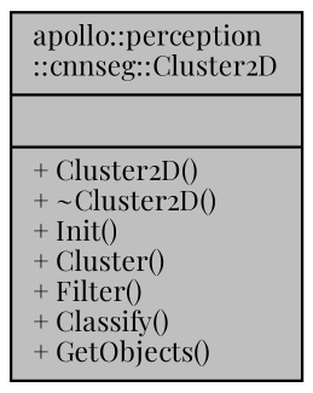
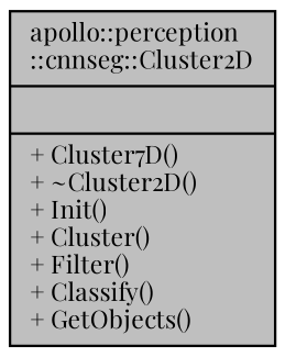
  digraph {
    fontname="Playfair Display"
-   n1 [color=black fillcolor=grey75 fontcolor=black fontname="Playfair Display" fontsize=10 height=0.2 label="{apollo::perception\l::cnnseg::Cluster2D\n||+ Cluster2D()\l+ ~Cluster2D()\l+ Init()\l+ Cluster()\l+ Filter()\l+ Classify()\l+ GetObjects()\l}" shape=record style=filled width=0.4]
+   n1 [color=black fillcolor=grey75 fontcolor=black fontname="Playfair Display" fontsize=10 height=0.2 label="{apollo::perception\l::cnnseg::Cluster2D\n||+ Cluster7D()\l+ ~Cluster2D()\l+ Init()\l+ Cluster()\l+ Filter()\l+ Classify()\l+ GetObjects()\l}" shape=record style=filled width=0.4]
  }
